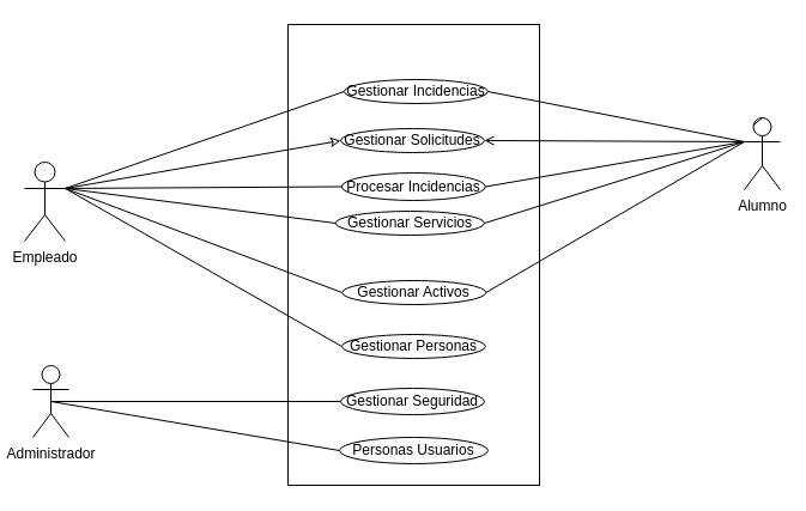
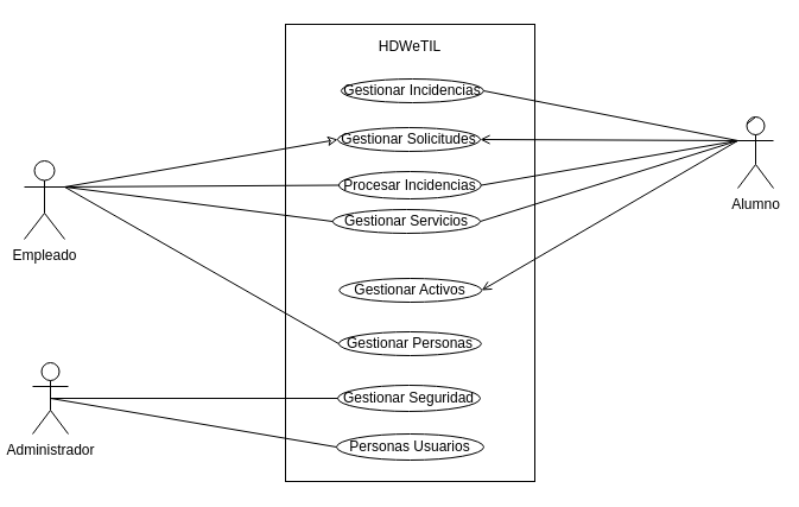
  <mxCell id="0" />
  <mxCell id="1" parent="0" />
  <mxCell id="2" value="" style="rounded=0;whiteSpace=wrap;html=1;" parent="1" vertex="1"><mxGeometry x="240" y="20" width="210" height="385" as="geometry" /></mxCell>
- <mxCell id="3" style="edgeStyle=none;html=1;exitX=1;exitY=0.333;exitDx=0;exitDy=0;exitPerimeter=0;entryX=0;entryY=0.5;entryDx=0;entryDy=0;endArrow=none;endFill=0;" parent="1" source="7" target="14" edge="1"><mxGeometry relative="1" as="geometry" /></mxCell>
  <mxCell id="4" style="edgeStyle=none;html=1;exitX=1;exitY=0.333;exitDx=0;exitDy=0;exitPerimeter=0;entryX=0;entryY=0.5;entryDx=0;entryDy=0;endArrow=none;endFill=0;" parent="1" source="7" target="19" edge="1"><mxGeometry relative="1" as="geometry" /></mxCell>
  <mxCell id="5" style="edgeStyle=none;html=1;exitX=1;exitY=0.333;exitDx=0;exitDy=0;exitPerimeter=0;entryX=0;entryY=0.5;entryDx=0;entryDy=0;endArrow=classic;endFill=0;" parent="1" source="7" target="15" edge="1"><mxGeometry relative="1" as="geometry" /></mxCell>
- <mxCell id="6" style="edgeStyle=none;html=1;exitX=1;exitY=0.333;exitDx=0;exitDy=0;exitPerimeter=0;entryX=0;entryY=0.5;entryDx=0;entryDy=0;endArrow=none;endFill=0;" parent="1" source="7" target="18" edge="1"><mxGeometry relative="1" as="geometry" /></mxCell>
  <mxCell id="7" value="Empleado" style="shape=umlActor;verticalLabelPosition=bottom;verticalAlign=top;html=1;outlineConnect=0;" parent="1" vertex="1"><mxGeometry x="20" y="135" width="34" height="66" as="geometry" /></mxCell>
  <mxCell id="8" style="edgeStyle=none;html=1;exitX=0.5;exitY=0.5;exitDx=0;exitDy=0;exitPerimeter=0;entryX=0;entryY=0.5;entryDx=0;entryDy=0;endArrow=none;endFill=0;" parent="1" source="9" target="28" edge="1"><mxGeometry relative="1" as="geometry" /></mxCell>
  <mxCell id="9" value="Administrador&lt;br&gt;" style="shape=umlActor;verticalLabelPosition=bottom;verticalAlign=top;html=1;outlineConnect=0;" parent="1" vertex="1"><mxGeometry x="27" y="305" width="30" height="60" as="geometry" /></mxCell>
  <mxCell id="10" style="edgeStyle=none;html=1;exitX=0;exitY=0.333;exitDx=0;exitDy=0;exitPerimeter=0;entryX=1;entryY=0.5;entryDx=0;entryDy=0;endArrow=none;endFill=0;" parent="1" source="13" target="17" edge="1"><mxGeometry relative="1" as="geometry" /></mxCell>
- <mxCell id="11" style="edgeStyle=none;html=1;exitX=0;exitY=0.333;exitDx=0;exitDy=0;exitPerimeter=0;entryX=1;entryY=0.5;entryDx=0;entryDy=0;endArrow=none;endFill=0;" parent="1" source="13" target="18" edge="1"><mxGeometry relative="1" as="geometry" /></mxCell>
+ <mxCell id="11" style="edgeStyle=none;html=1;exitX=0;exitY=0.333;exitDx=0;exitDy=0;exitPerimeter=0;entryX=1;entryY=0.5;entryDx=0;entryDy=0;endArrow=open;endFill=0;" parent="1" source="13" target="18" edge="1"><mxGeometry relative="1" as="geometry" /></mxCell>
  <mxCell id="12" style="edgeStyle=none;html=1;exitX=0;exitY=0.333;exitDx=0;exitDy=0;exitPerimeter=0;entryX=1;entryY=0.5;entryDx=0;entryDy=0;endArrow=none;endFill=0;" parent="1" source="13" target="16" edge="1"><mxGeometry relative="1" as="geometry" /></mxCell>
  <mxCell id="13" value="Alumno" style="shape=umlActor;verticalLabelPosition=bottom;verticalAlign=top;html=1;outlineConnect=0;" parent="1" vertex="1"><mxGeometry x="621" y="98" width="30" height="60" as="geometry" /></mxCell>
  <mxCell id="14" value="Gestionar Incidencias" style="ellipse;whiteSpace=wrap;html=1;" parent="1" vertex="1"><mxGeometry x="286.88" y="66" width="120" height="20" as="geometry" /></mxCell>
  <mxCell id="15" value="Gestionar&amp;nbsp;Solicitudes" style="ellipse;whiteSpace=wrap;html=1;" parent="1" vertex="1"><mxGeometry x="284" y="107" width="120" height="20" as="geometry" /></mxCell>
  <mxCell id="16" value="Procesar Incidencias" style="ellipse;whiteSpace=wrap;html=1;" parent="1" vertex="1"><mxGeometry x="284.88" y="144" width="120" height="23" as="geometry" /></mxCell>
  <mxCell id="17" value="Gestionar Servicios" style="ellipse;whiteSpace=wrap;html=1;" parent="1" vertex="1"><mxGeometry x="279.75" y="176" width="124.25" height="20" as="geometry" /></mxCell>
  <mxCell id="18" value="Gestionar Activos" style="ellipse;whiteSpace=wrap;html=1;" parent="1" vertex="1"><mxGeometry x="285.25" y="234" width="120" height="20" as="geometry" /></mxCell>
  <mxCell id="19" value="Gestionar Personas" style="ellipse;whiteSpace=wrap;html=1;" parent="1" vertex="1"><mxGeometry x="284.88" y="279" width="120" height="20" as="geometry" /></mxCell>
  <mxCell id="20" value="Gestionar Seguridad" style="ellipse;whiteSpace=wrap;html=1;fontFamily=Helvetica;" parent="1" vertex="1"><mxGeometry x="284" y="324" width="120" height="22" as="geometry" /></mxCell>
+ <mxCell id="21" value="HDWeTIL" style="text;html=1;strokeColor=none;fillColor=none;align=center;verticalAlign=middle;whiteSpace=wrap;rounded=0;" parent="1" vertex="1"><mxGeometry x="315.25" y="24" width="60" height="30" as="geometry" /></mxCell>
  <mxCell id="22" style="edgeStyle=none;html=1;endArrow=none;endFill=0;exitX=0.5;exitY=0.5;exitDx=0;exitDy=0;exitPerimeter=0;entryX=0;entryY=0.5;entryDx=0;entryDy=0;" parent="1" source="9" target="20" edge="1"><mxGeometry relative="1" as="geometry"><mxPoint x="58" y="322.1" as="sourcePoint" /><mxPoint x="188" y="358" as="targetPoint" /></mxGeometry></mxCell>
  <mxCell id="23" style="edgeStyle=none;html=1;entryX=1;entryY=0.5;entryDx=0;entryDy=0;endArrow=none;endFill=0;exitX=0;exitY=0.333;exitDx=0;exitDy=0;exitPerimeter=0;" parent="1" source="13" target="14" edge="1"><mxGeometry relative="1" as="geometry"><mxPoint x="423.75" y="119" as="targetPoint" /></mxGeometry></mxCell>
  <mxCell id="24" style="edgeStyle=none;html=1;endArrow=open;endFill=0;entryX=1;entryY=0.5;entryDx=0;entryDy=0;exitX=0;exitY=0.333;exitDx=0;exitDy=0;exitPerimeter=0;" parent="1" source="13" target="15" edge="1"><mxGeometry relative="1" as="geometry"><mxPoint x="598" y="195" as="sourcePoint" /><mxPoint x="528" y="235" as="targetPoint" /></mxGeometry></mxCell>
  <mxCell id="25" style="edgeStyle=none;html=1;exitX=1;exitY=0.333;exitDx=0;exitDy=0;exitPerimeter=0;entryX=0;entryY=0.5;entryDx=0;entryDy=0;endArrow=none;endFill=0;" parent="1" source="7" target="17" edge="1"><mxGeometry relative="1" as="geometry" /></mxCell>
  <mxCell id="26" style="edgeStyle=none;html=1;exitX=1;exitY=0.333;exitDx=0;exitDy=0;exitPerimeter=0;endArrow=none;endFill=0;entryX=0;entryY=0.5;entryDx=0;entryDy=0;" parent="1" source="7" target="16" edge="1"><mxGeometry relative="1" as="geometry"><mxPoint x="158" y="376.857" as="targetPoint" /></mxGeometry></mxCell>
  <mxCell id="27" style="edgeStyle=none;html=1;exitX=0.25;exitY=0.1;exitDx=0;exitDy=0;exitPerimeter=0;entryX=0.5;entryY=0;entryDx=0;entryDy=0;entryPerimeter=0;endArrow=none;endFill=0;" parent="1" source="13" target="13" edge="1"><mxGeometry relative="1" as="geometry" /></mxCell>
  <mxCell id="28" value="Personas Usuarios" style="ellipse;whiteSpace=wrap;html=1;fontFamily=Helvetica;" parent="1" vertex="1"><mxGeometry x="283" y="365" width="124" height="22" as="geometry" /></mxCell>
